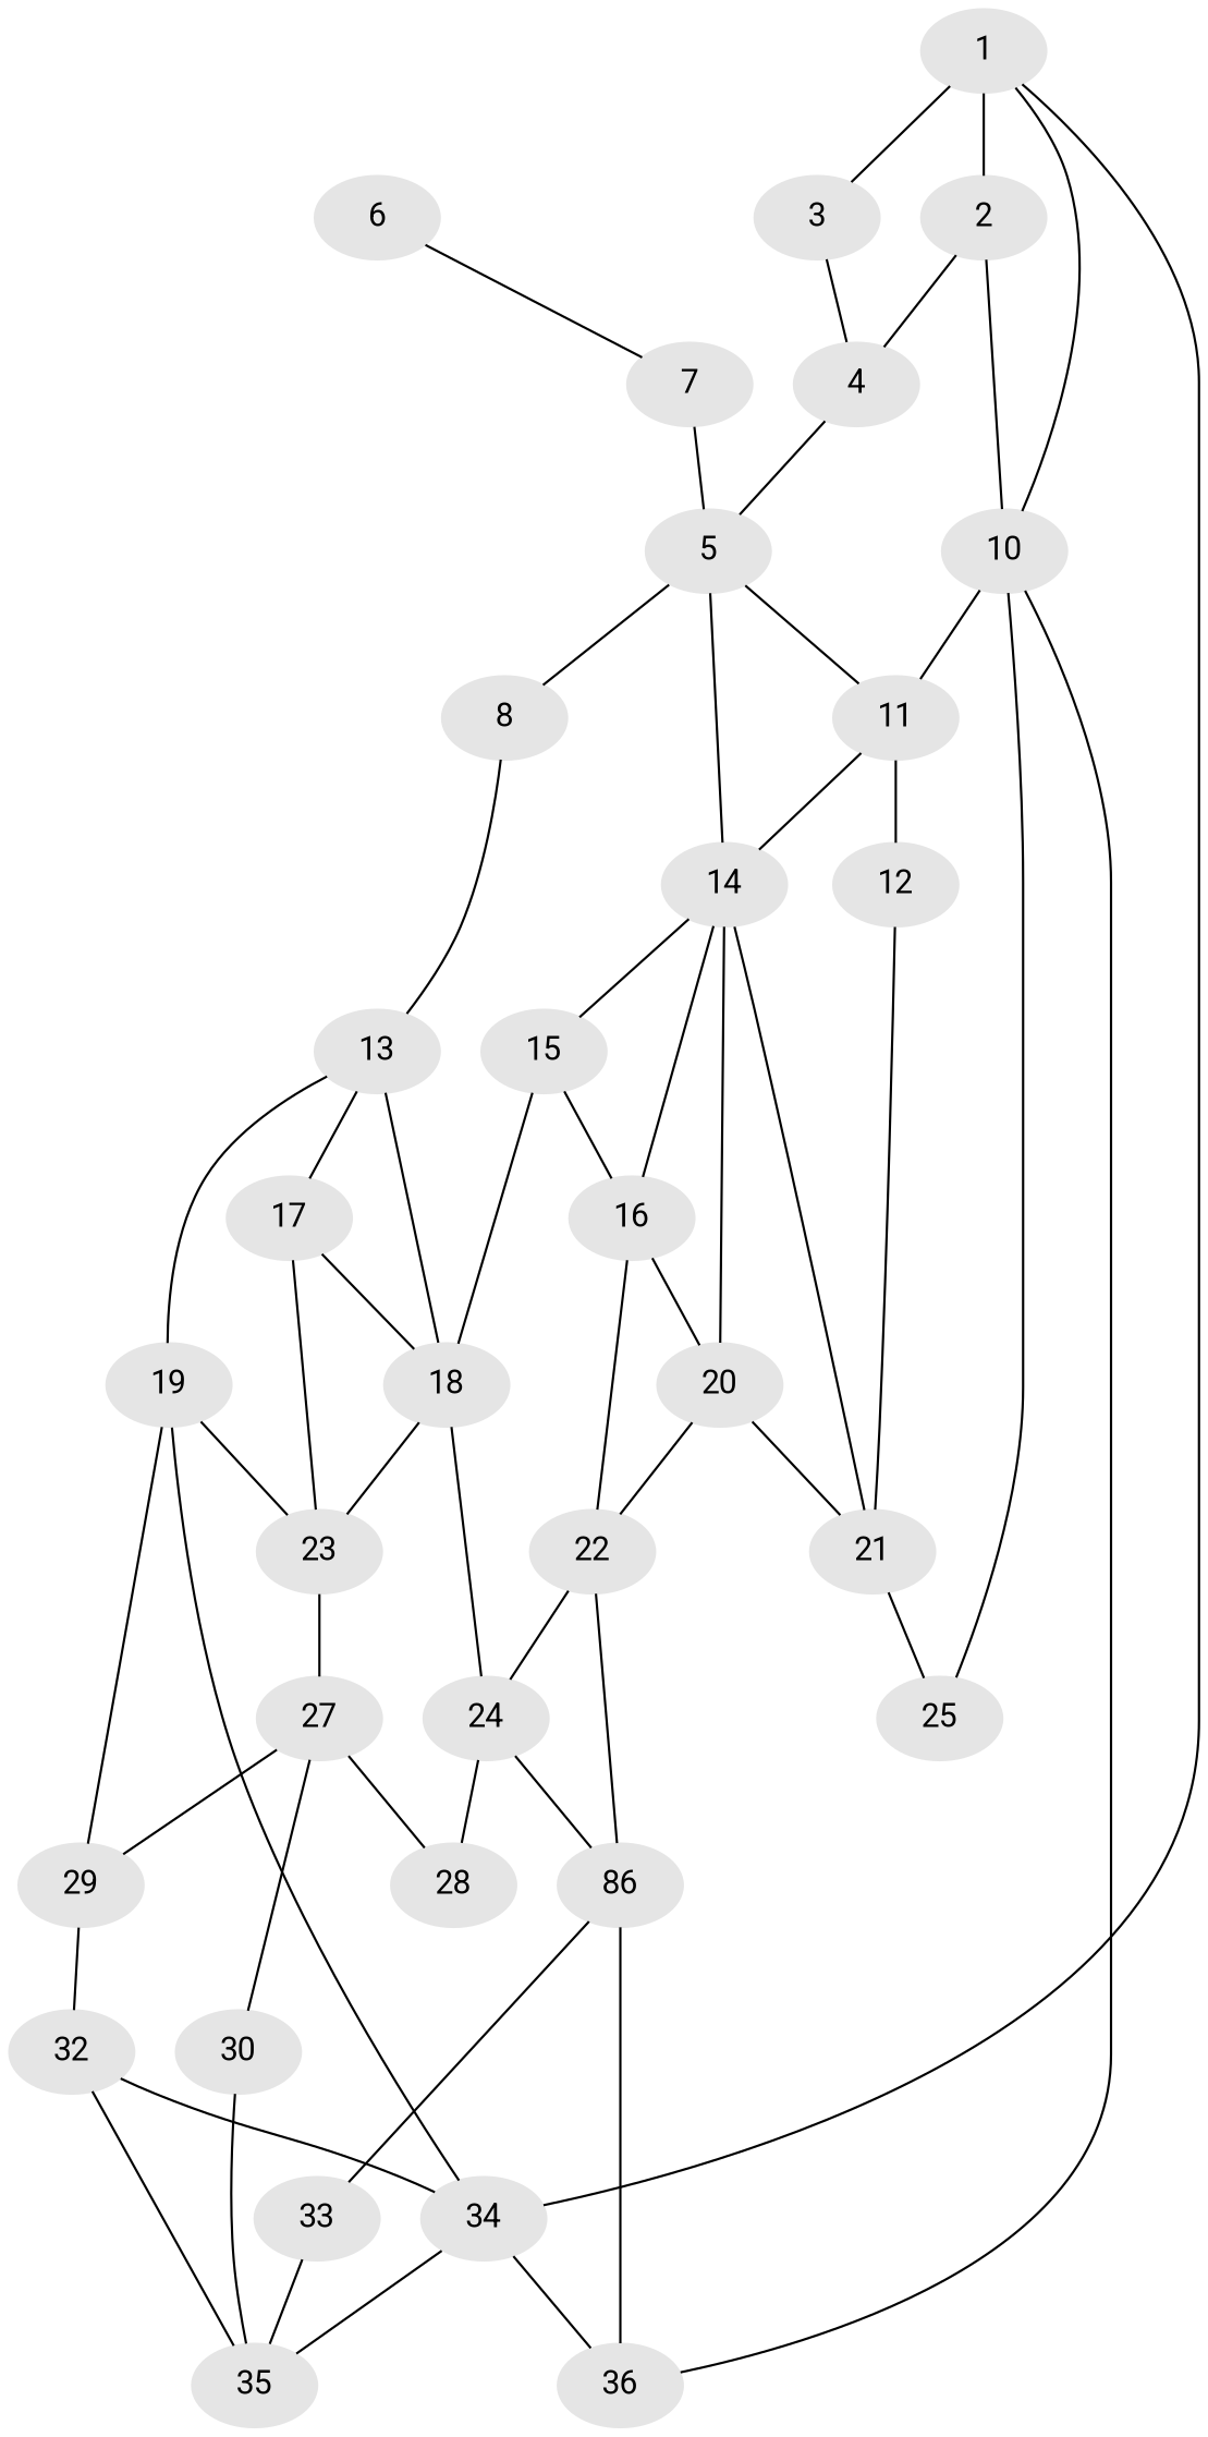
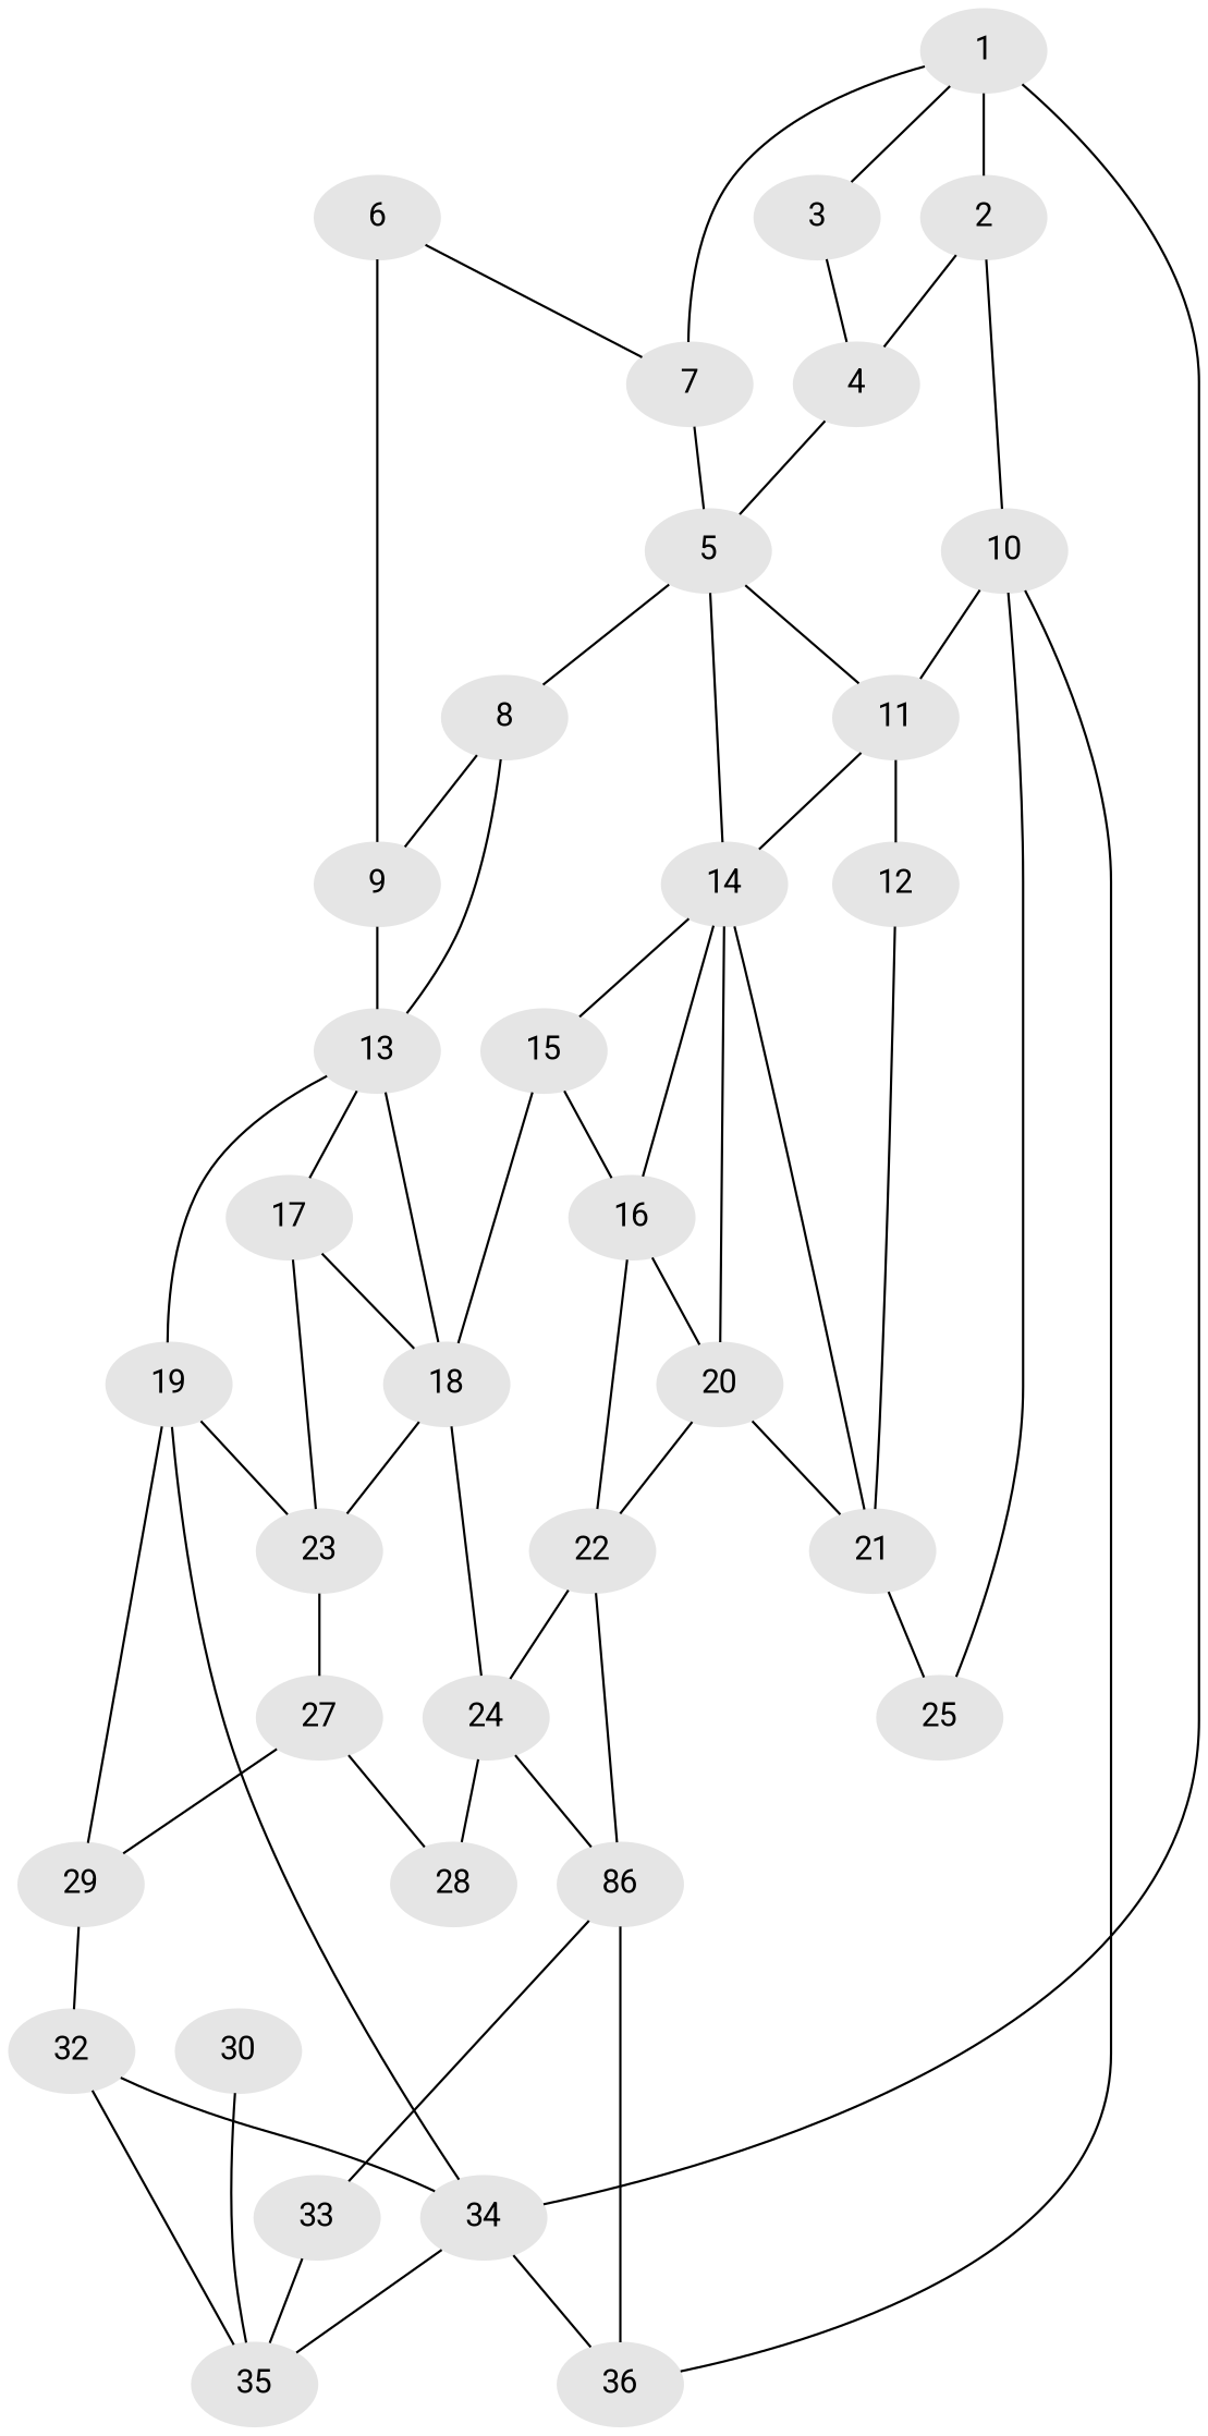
  graph {
    fontname=Roboto
    node [color=gray90 fontname=Roboto style=filled]
    edge [fontname=Roboto weight=1.0]
    1
    2
    3
    7
    34
    4
    10
    5
    36
    35
    11
    25
    8
+   9
    13
    14
    12
    21
    15
    16
    20
    6
    17
    18
    19
    23
    24
    29
    22
    n30 [label=86]
    27
    28
    32
    33
    30
    1 -- 2
    1 -- 3
-   1 -- 10 [weight=2.0]
+   1 -- 7 [weight=2.0]
    1 -- 34
    2 -- 4
    2 -- 10 [weight=2.0]
    3 -- 4 [weight=2.0]
    7 -- 5 [weight=2.0]
    34 -- 36
    34 -- 35
    4 -- 5
    10 -- 36
    10 -- 11 [weight=2.0]
    10 -- 25
    5 -- 11
    5 -- 8
    5 -- 14
    11 -- 14
    11 -- 12 [weight=2.0]
+   8 -- 9
    8 -- 13
+   9 -- 13 [weight=2.0]
    13 -- 17
    13 -- 18
    13 -- 19
    14 -- 21
    14 -- 15
    14 -- 16
    14 -- 20
    12 -- 21
    21 -- 25
    15 -- 16 [weight=2.0]
    15 -- 18 [weight=2.0]
    16 -- 20
    16 -- 22 [weight=2.0]
    20 -- 21
    20 -- 22
    6 -- 7
+   6 -- 9 [weight=2.0]
    17 -- 18
    17 -- 23
    18 -- 23
    18 -- 24
    19 -- 34
    19 -- 23
    19 -- 29
    23 -- 27
    24 -- n30
    24 -- 28 [weight=2.0]
    29 -- 32 [weight=2.0]
    22 -- 24
    22 -- n30
    n30 -- 36
    n30 -- 33
    27 -- 29
    27 -- 28 [weight=2.0]
-   27 -- 30 [weight=2.0]
    32 -- 34 [weight=3.0]
    32 -- 35
    33 -- 35 [weight=2.0]
    30 -- 35 [weight=2.0]
  }
